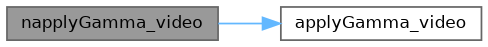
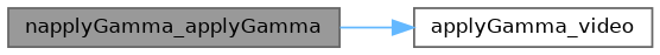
  digraph {
    rankdir=LR
    node [fontname=Helvetica fontsize=10 shape=box style=filled]
-   n1 [color=gray40 fillcolor=grey60 fontcolor=black height=0.2 label=napplyGamma_video width=0.4]
+   n1 [color=gray40 fillcolor=grey60 fontcolor=black height=0.2 label=napplyGamma_applyGamma width=0.4]
    n2 [color=grey40 fillcolor=white height=0.2 label=applyGamma_video width=0.4]
    n1 -> n2 [color=steelblue1 fontname=Helvetica fontsize=10 labelfontname=Helvetica labelfontsize=10 style=solid]
  }
